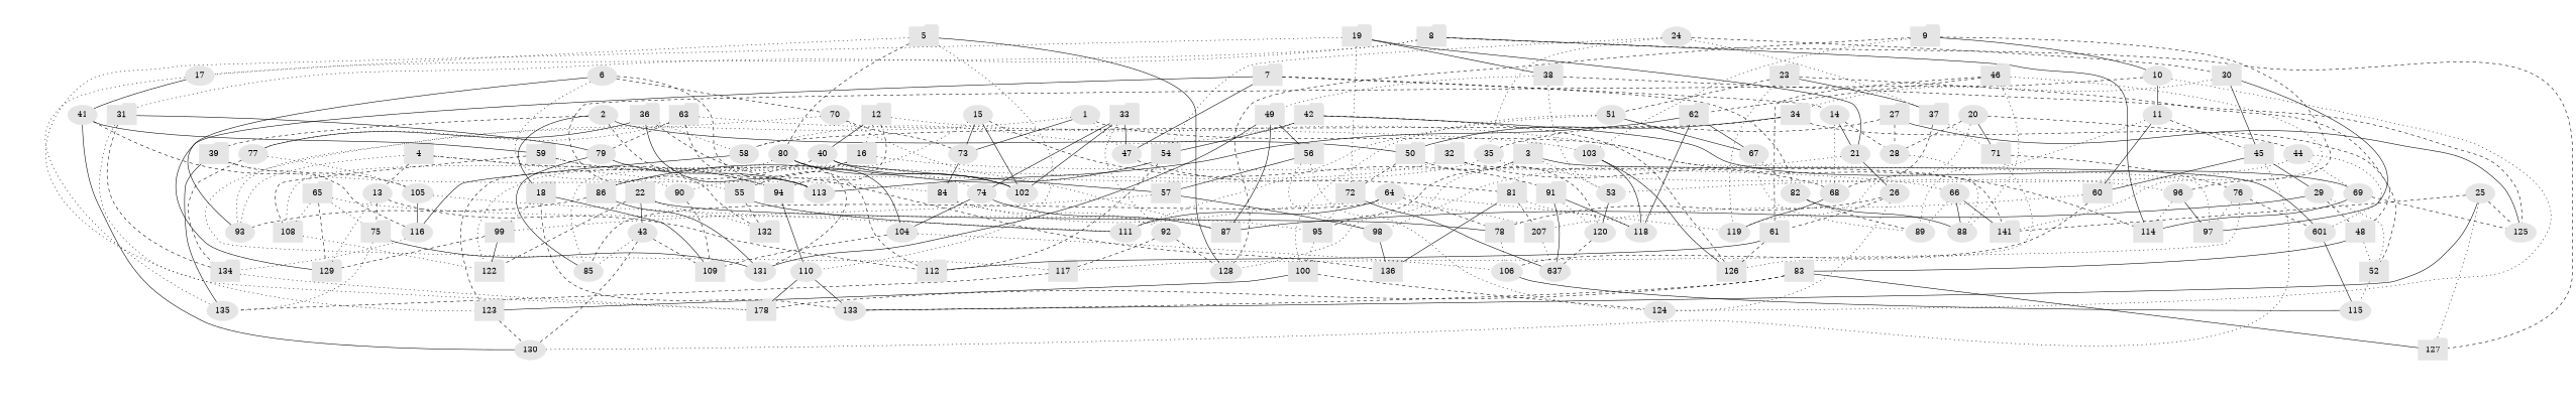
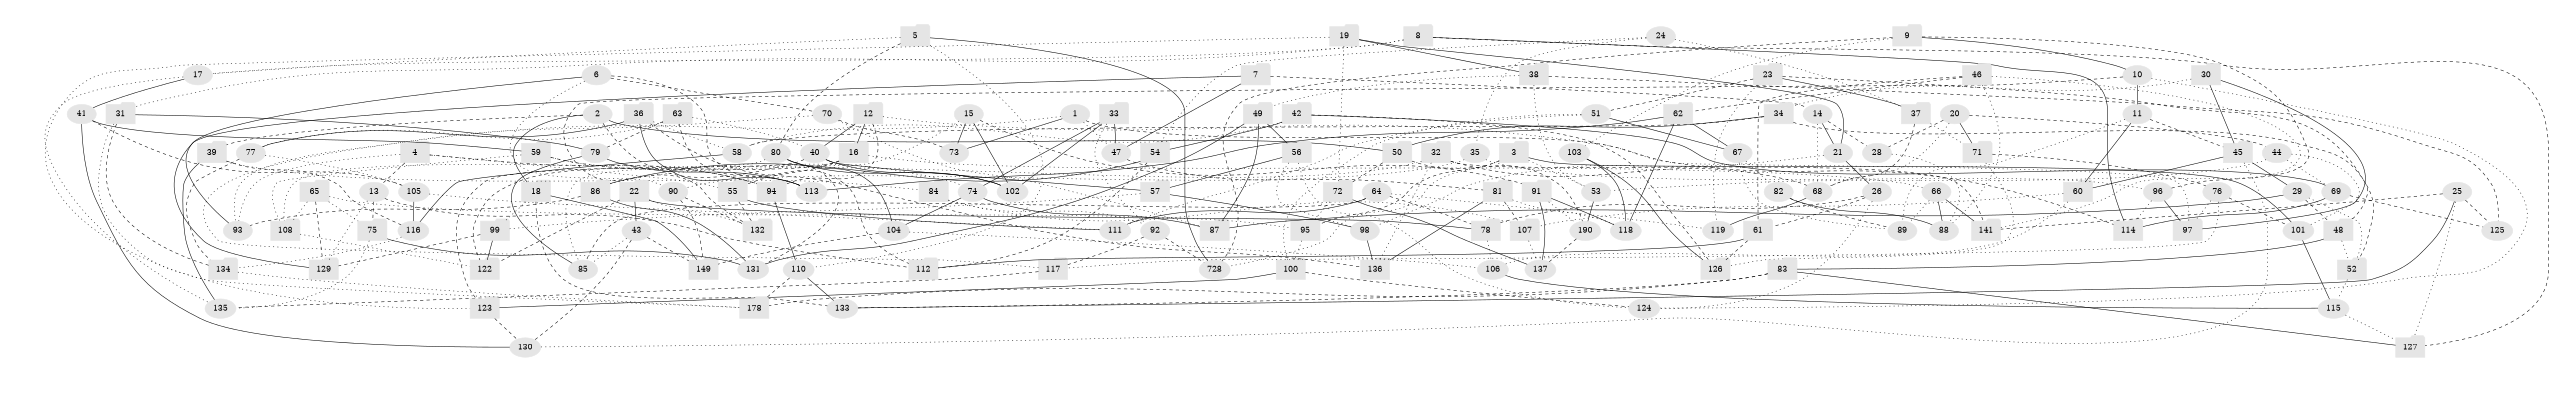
  graph {
    node [color=gray90 shape=folder style=filled]
    edge [style=dotted]
    1 [shape=ellipse]
    47 [shape=ellipse]
    73 [shape=ellipse]
    114
    117
    81
    84
    135 [shape=ellipse]
    2 [shape=ellipse]
    18
    39
    50
    113 [shape=ellipse]
    99
-   109
+   109 [label=149]
    133 [shape=ellipse]
    116 [shape=ellipse]
    72
-   120 [shape=ellipse]
+   120 [shape=ellipse label=190]
    53 [shape=ellipse]
    3
    95
-   101 [shape=ellipse label=601]
-   128 [shape=ellipse]
+   101 [shape=ellipse]
+   128 [shape=ellipse label=728]
    100
    115 [shape=ellipse]
    13 [shape=ellipse]
    4
    55
    93 [shape=ellipse]
    94
    112
    129
    75
    132
    111 [shape=ellipse]
    110 [shape=ellipse]
    5
    17 [shape=ellipse]
    80 [shape=ellipse]
    41 [shape=ellipse]
    102 [shape=ellipse]
    108
    104 [shape=ellipse]
    n45 [label=178]
    6 [shape=ellipse]
    70 [shape=ellipse]
    90 [shape=ellipse]
    87
    7
    14 [shape=ellipse]
    82 [shape=ellipse]
    21 [shape=ellipse]
    28 [shape=ellipse]
    68 [shape=ellipse]
    89 [shape=ellipse]
    88 [shape=ellipse]
    8
    31
    127
    79 [shape=ellipse]
    123
    134
    9
    10 [shape=ellipse]
    96 [shape=ellipse]
    103 [shape=ellipse]
    11 [shape=ellipse]
    124 [shape=ellipse]
    97
    126
    118 [shape=ellipse]
    45
    60
    29 [shape=ellipse]
    130 [shape=ellipse]
    106 [shape=ellipse]
-   107 [label=207]
+   107
    12
    16
    40 [shape=ellipse]
    66 [shape=ellipse]
    122
    57
    131 [shape=ellipse]
    26 [shape=ellipse]
    98 [shape=ellipse]
    119 [shape=ellipse]
    15 [shape=ellipse]
    85 [shape=ellipse]
    91
-   137 [shape=ellipse label=637]
+   137 [shape=ellipse]
    n93 [label=141]
    59
    105 [shape=ellipse]
    19
    38
    125 [shape=ellipse]
    49
    20 [shape=ellipse]
    44 [shape=ellipse]
    71
    69 [shape=ellipse]
    76 [shape=ellipse]
    78
    61
    136
    22
    43 [shape=ellipse]
    23
    37
    48
    51 [shape=ellipse]
    52
    83
    67 [shape=ellipse]
    24 [shape=ellipse]
    30
    35 [shape=ellipse]
    54
    34
    86
    25 [shape=ellipse]
-   27
    58 [shape=ellipse]
    32
    33
    74 [shape=ellipse]
    92 [shape=ellipse]
    36
    77 [shape=ellipse]
    56
    42
    46
    62
    63
    64 [shape=ellipse]
    65
    1 -- 47
    1 -- 73 [style=solid]
    1 -- 114 [style=dashed]
    1 -- 117
    47 -- 81 [style=dashed]
-   73 -- 84 [style=solid]
    117 -- 135 [style=dashed]
    81 -- 118
    81 -- 107 [style=dashed]
    81 -- 136 [style=solid]
    84 -- 107
    84 -- 92
    2 -- 18 [style=solid]
    2 -- 39 [style=dashed]
    2 -- 50 [style=solid]
    2 -- 113 [style=dashed]
    18 -- 99
    18 -- 109 [style=solid]
    18 -- 133 [style=dashed]
    39 -- 84
    39 -- 135 [style=solid]
    39 -- 116 [style=dashed]
    50 -- 72 [style=dashed]
    50 -- 120 [style=dashed]
    99 -- 129 [style=dashed]
    99 -- 122 [style=solid]
    116 -- 134
    72 -- 95
    72 -- 137 [style=solid]
    120 -- 137 [style=dashed]
    53 -- 120 [style=solid]
    3 -- 53
    3 -- 95 [style=dashed]
    3 -- 101 [style=solid]
    3 -- 128
    95 -- 100
    101 -- 115 [style=solid]
    100 -- 123 [style=solid]
    100 -- 124 [style=dashed]
+   115 -- 127
    13 -- 112 [style=dashed]
    13 -- 129
    13 -- 75 [style=dashed]
    4 -- 13 [style=dashed]
    4 -- 55
    4 -- 93
    4 -- 94 [style=dashed]
    55 -- 132 [style=dashed]
    55 -- 111 [style=solid]
    94 -- 110 [style=solid]
    75 -- 135
    75 -- 131 [style=solid]
    110 -- 133 [style=solid]
-   110 -- n45 [style=solid]
+   110 -- n45 [style=dashed]
    5 -- 128 [style=solid]
    5 -- 110
    5 -- 17
    5 -- 80 [style=dashed]
    17 -- 135
    17 -- 41 [style=solid]
    80 -- 102 [style=solid]
    80 -- 108
    80 -- 104 [style=solid]
    41 -- 130 [style=solid]
    41 -- 59 [style=solid]
    41 -- 105 [style=dashed]
    108 -- 122
    104 -- 109 [style=dashed]
    104 -- 106
    6 -- 93 [style=solid]
    6 -- 112 [style=dashed]
    6 -- 70 [style=dashed]
    6 -- 90
    70 -- 73 [style=dashed]
    70 -- 93
    70 -- 87
    90 -- 109 [style=dashed]
+   90 -- 132 [style=dashed]
    7 -- 47 [style=solid]
    7 -- 129 [style=solid]
    7 -- 14 [style=dashed]
-   7 -- 82 [style=dashed]
    14 -- 21 [style=solid]
    14 -- 28 [style=dashed]
    14 -- 68
    82 -- 89 [style=dashed]
    82 -- 88 [style=solid]
    21 -- 26 [style=solid]
    21 -- 98
    28 -- 88
    68 -- 119 [style=solid]
    8 -- 114 [style=solid]
    8 -- 17
    8 -- 31
    8 -- 127 [style=dashed]
    31 -- 79 [style=solid]
    31 -- 123
    31 -- 134 [style=dashed]
    79 -- 113 [style=solid]
    79 -- 85 [style=solid]
    123 -- 130 [style=dashed]
    134 -- n45
    9 -- 128 [style=dashed]
    9 -- 10 [style=solid]
    9 -- 96 [style=dashed]
    9 -- 103
    10 -- 132 [style=dashed]
    10 -- 11 [style=solid]
    10 -- 124
    96 -- 114
    96 -- 97 [style=solid]
    103 -- 126 [style=solid]
    103 -- 118 [style=solid]
    11 -- 89
    11 -- 45 [style=dashed]
    11 -- 60 [style=solid]
    45 -- 60 [style=solid]
    45 -- 29 [style=solid]
    45 -- 130
-   60 -- 106 [style=dashed]
+   60 -- 106
    60 -- 107
    29 -- 87 [style=solid]
    29 -- 48 [style=dashed]
    29 -- 52
    106 -- 115 [style=solid]
    107 -- 137
    12 -- 94 [style=dashed]
    12 -- 97
-   12 -- 16
+   12 -- 16 [style=solid]
    12 -- 40 [style=solid]
    16 -- 55 [style=dashed]
    16 -- 66
-   16 -- 122
+   16 -- 122 [style=dashed]
    40 -- 102 [style=solid]
    40 -- 123 [style=dashed]
    40 -- 57 [style=solid]
    66 -- 89
    66 -- 88 [style=solid]
    66 -- n93 [style=solid]
    57 -- 99
    57 -- 98 [style=solid]
    26 -- 124
    26 -- 78 [style=dashed]
    26 -- 61 [style=dashed]
    98 -- 136 [style=solid]
    15 -- 73 [style=solid]
    15 -- 102 [style=solid]
    15 -- 85
    15 -- 91 [style=dashed]
    91 -- 120
    91 -- 118 [style=solid]
    91 -- 137 [style=solid]
    59 -- 94 [style=dashed]
-   59 -- 108 [style=dashed]
+   59 -- 108
    59 -- 74
    105 -- 116 [style=solid]
    105 -- 111
    19 -- 72
    19 -- n45
    19 -- 21 [style=solid]
    19 -- 38 [style=solid]
    38 -- 53
    38 -- 125 [style=dashed]
    38 -- 49
    49 -- 87 [style=solid]
    49 -- 131 [style=solid]
    49 -- 56 [style=solid]
    20 -- 28 [style=dashed]
-   20 -- 119
+   20 -- 68
    20 -- 44 [style=dashed]
    20 -- 71 [style=solid]
    44 -- 53
    44 -- 101
    44 -- 69
    71 -- 126
    71 -- 76 [style=dashed]
    69 -- 114 [style=solid]
    69 -- 125 [style=dashed]
    76 -- 117
    76 -- 101 [style=dashed]
    76 -- 97
    78 -- 106
    61 -- 112 [style=solid]
    61 -- 126 [style=dashed]
    22 -- 132
    22 -- 122 [style=dashed]
    22 -- 78 [style=solid]
    22 -- 43 [style=solid]
    43 -- 109 [style=dashed]
    43 -- 130 [style=dashed]
    43 -- 85
    23 -- 119
    23 -- 37 [style=solid]
    23 -- 48 [style=dashed]
    23 -- 51 [style=dashed]
    37 -- 68 [style=dashed]
    37 -- 71
    48 -- 52
    48 -- 83 [style=solid]
    51 -- 100
    51 -- 111
    51 -- 67 [style=solid]
    52 -- 115
    83 -- 133 [style=dashed]
    83 -- n45 [style=dashed]
    83 -- 127 [style=solid]
    67 -- 82
    67 -- 89
    24 -- 37
-   24 -- 30 [style=dashed]
    24 -- 35
    24 -- 54
    30 -- 97 [style=solid]
    30 -- 45 [style=solid]
    30 -- 34
    35 -- 90
    35 -- 96
    54 -- 112 [style=dashed]
    54 -- 86 [style=solid]
    34 -- 50 [style=solid]
    34 -- 52 [style=dashed]
    34 -- 58 [style=dashed]
    86 -- 93 [style=dashed]
    86 -- 131 [style=solid]
    25 -- 133 [style=solid]
    25 -- 127
    25 -- n93 [style=dashed]
    25 -- 125 [style=dashed]
-   27 -- 28 [style=dashed]
-   27 -- 125 [style=solid]
-   27 -- 35 [style=dashed]
    58 -- 116 [style=solid]
    32 -- 68 [style=dashed]
    32 -- n93 [style=dashed]
+   32 -- 136
    32 -- 86
    33 -- 47 [style=solid]
    33 -- 102 [style=solid]
    33 -- 74 [style=solid]
    33 -- 92
    74 -- 104 [style=solid]
    74 -- 87 [style=solid]
    92 -- 117 [style=dashed]
    92 -- 128 [style=dashed]
    36 -- 113 [style=solid]
    36 -- 136 [style=dashed]
    36 -- 58
    36 -- 77 [style=solid]
    77 -- 134 [style=dashed]
    77 -- 105
    56 -- 124
    56 -- 57 [style=solid]
    56 -- 98
    42 -- 126 [style=dashed]
    42 -- 69 [style=solid]
    42 -- 54 [style=solid]
    42 -- 58
    46 -- 88
    46 -- n93
    46 -- 61 [style=dashed]
    46 -- 62 [style=dashed]
    62 -- 113 [style=solid]
    62 -- 118 [style=solid]
    62 -- 67 [style=solid]
    63 -- 79 [style=dashed]
-   63 -- 103
+   63 -- 40
    63 -- 131 [style=dashed]
    63 -- 77
    64 -- 111 [style=solid]
    64 -- 119
    64 -- 85 [style=dashed]
    64 -- 78 [style=dashed]
    65 -- 95
    65 -- 129 [style=dashed]
    65 -- 75
    65 -- 108
  }
